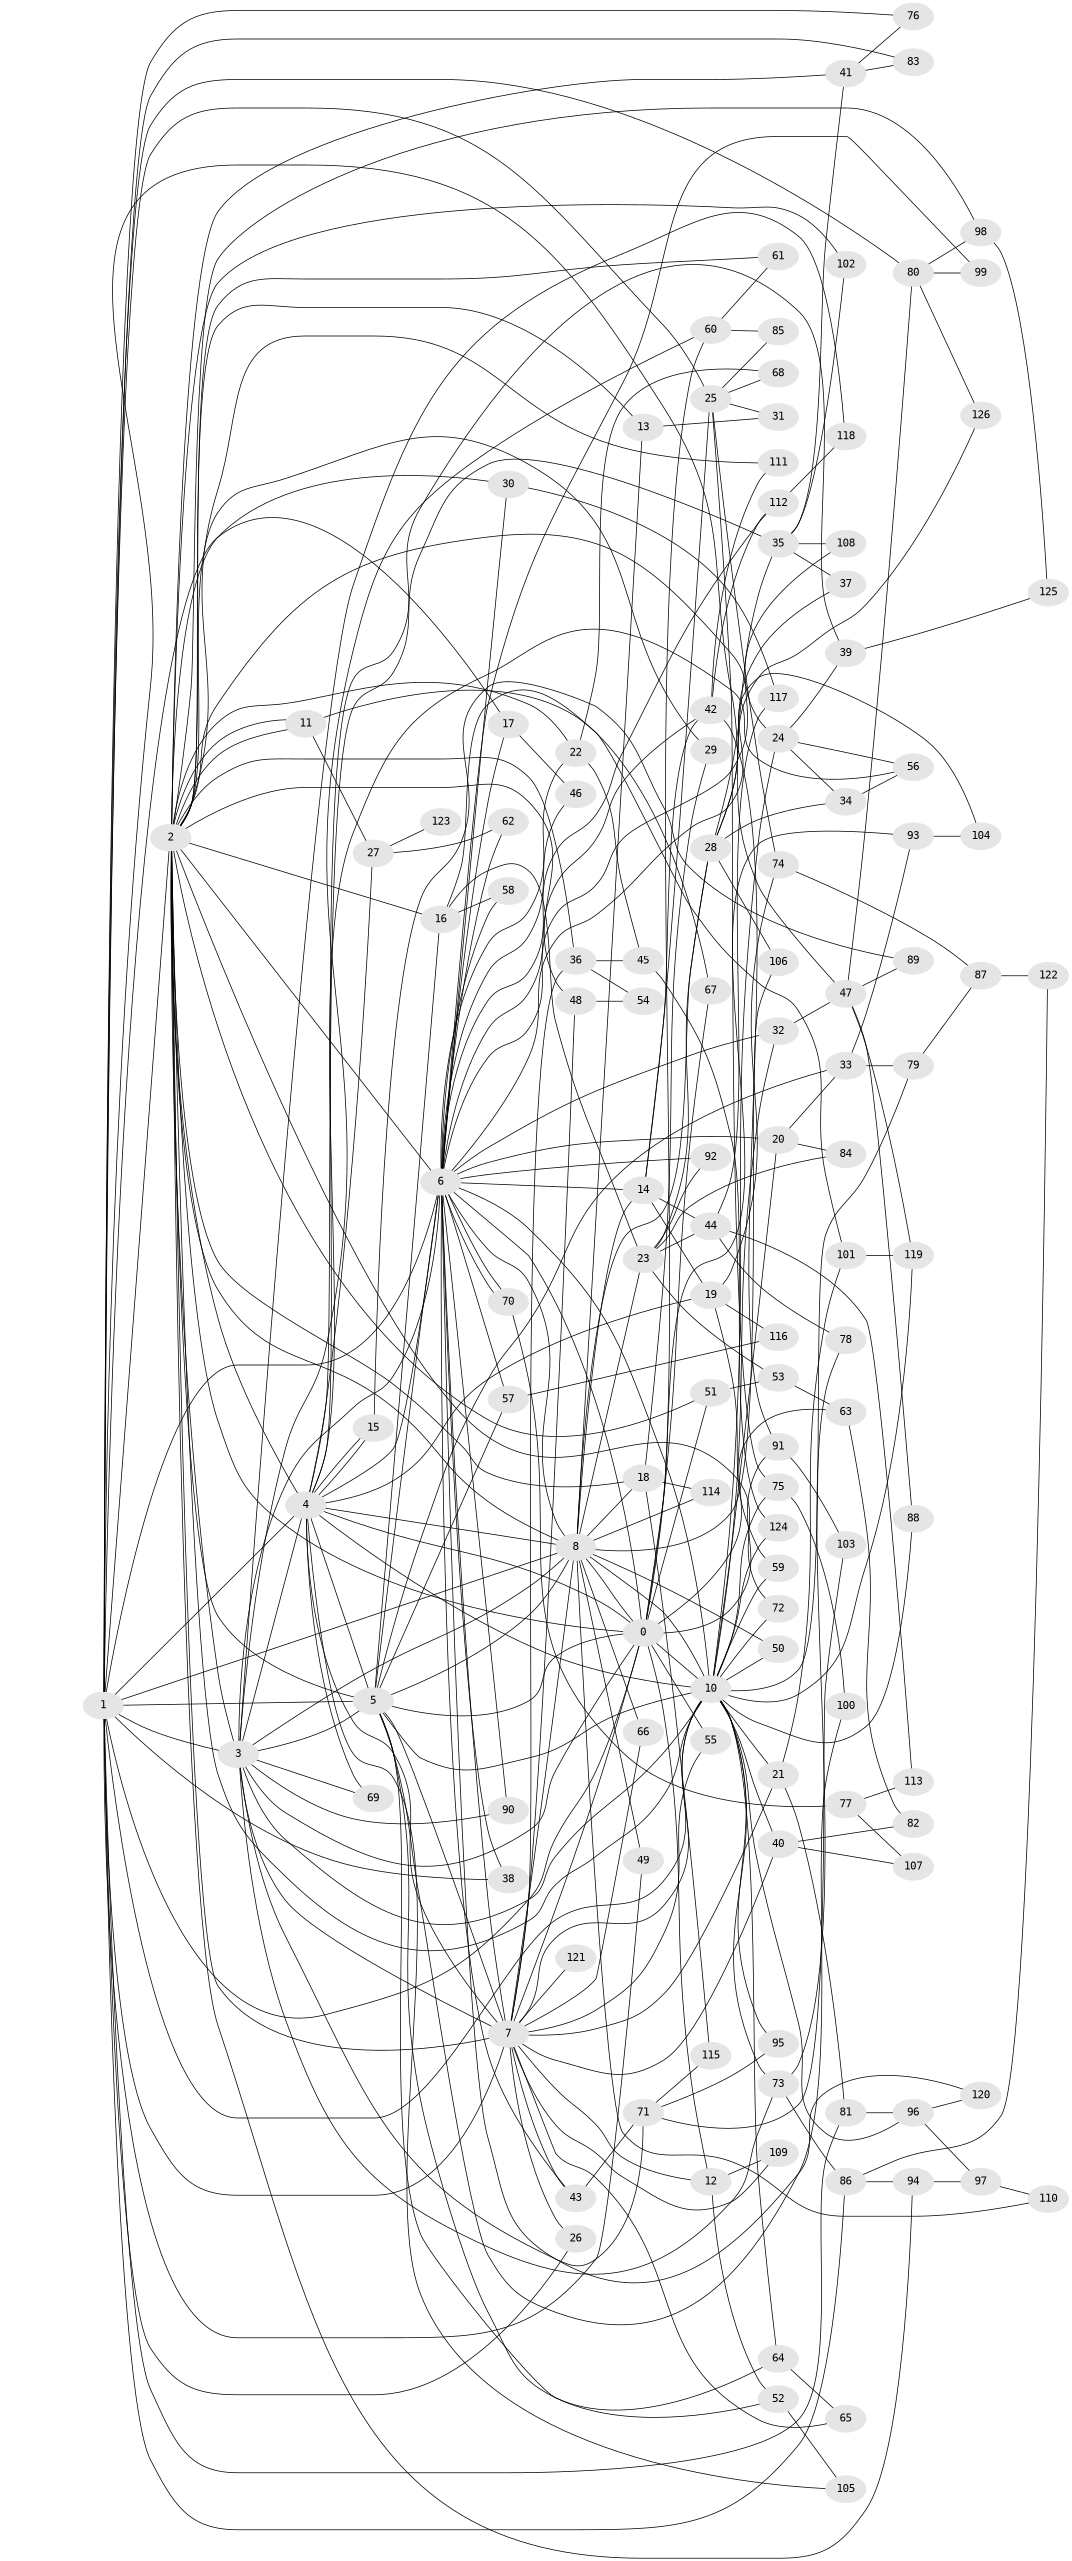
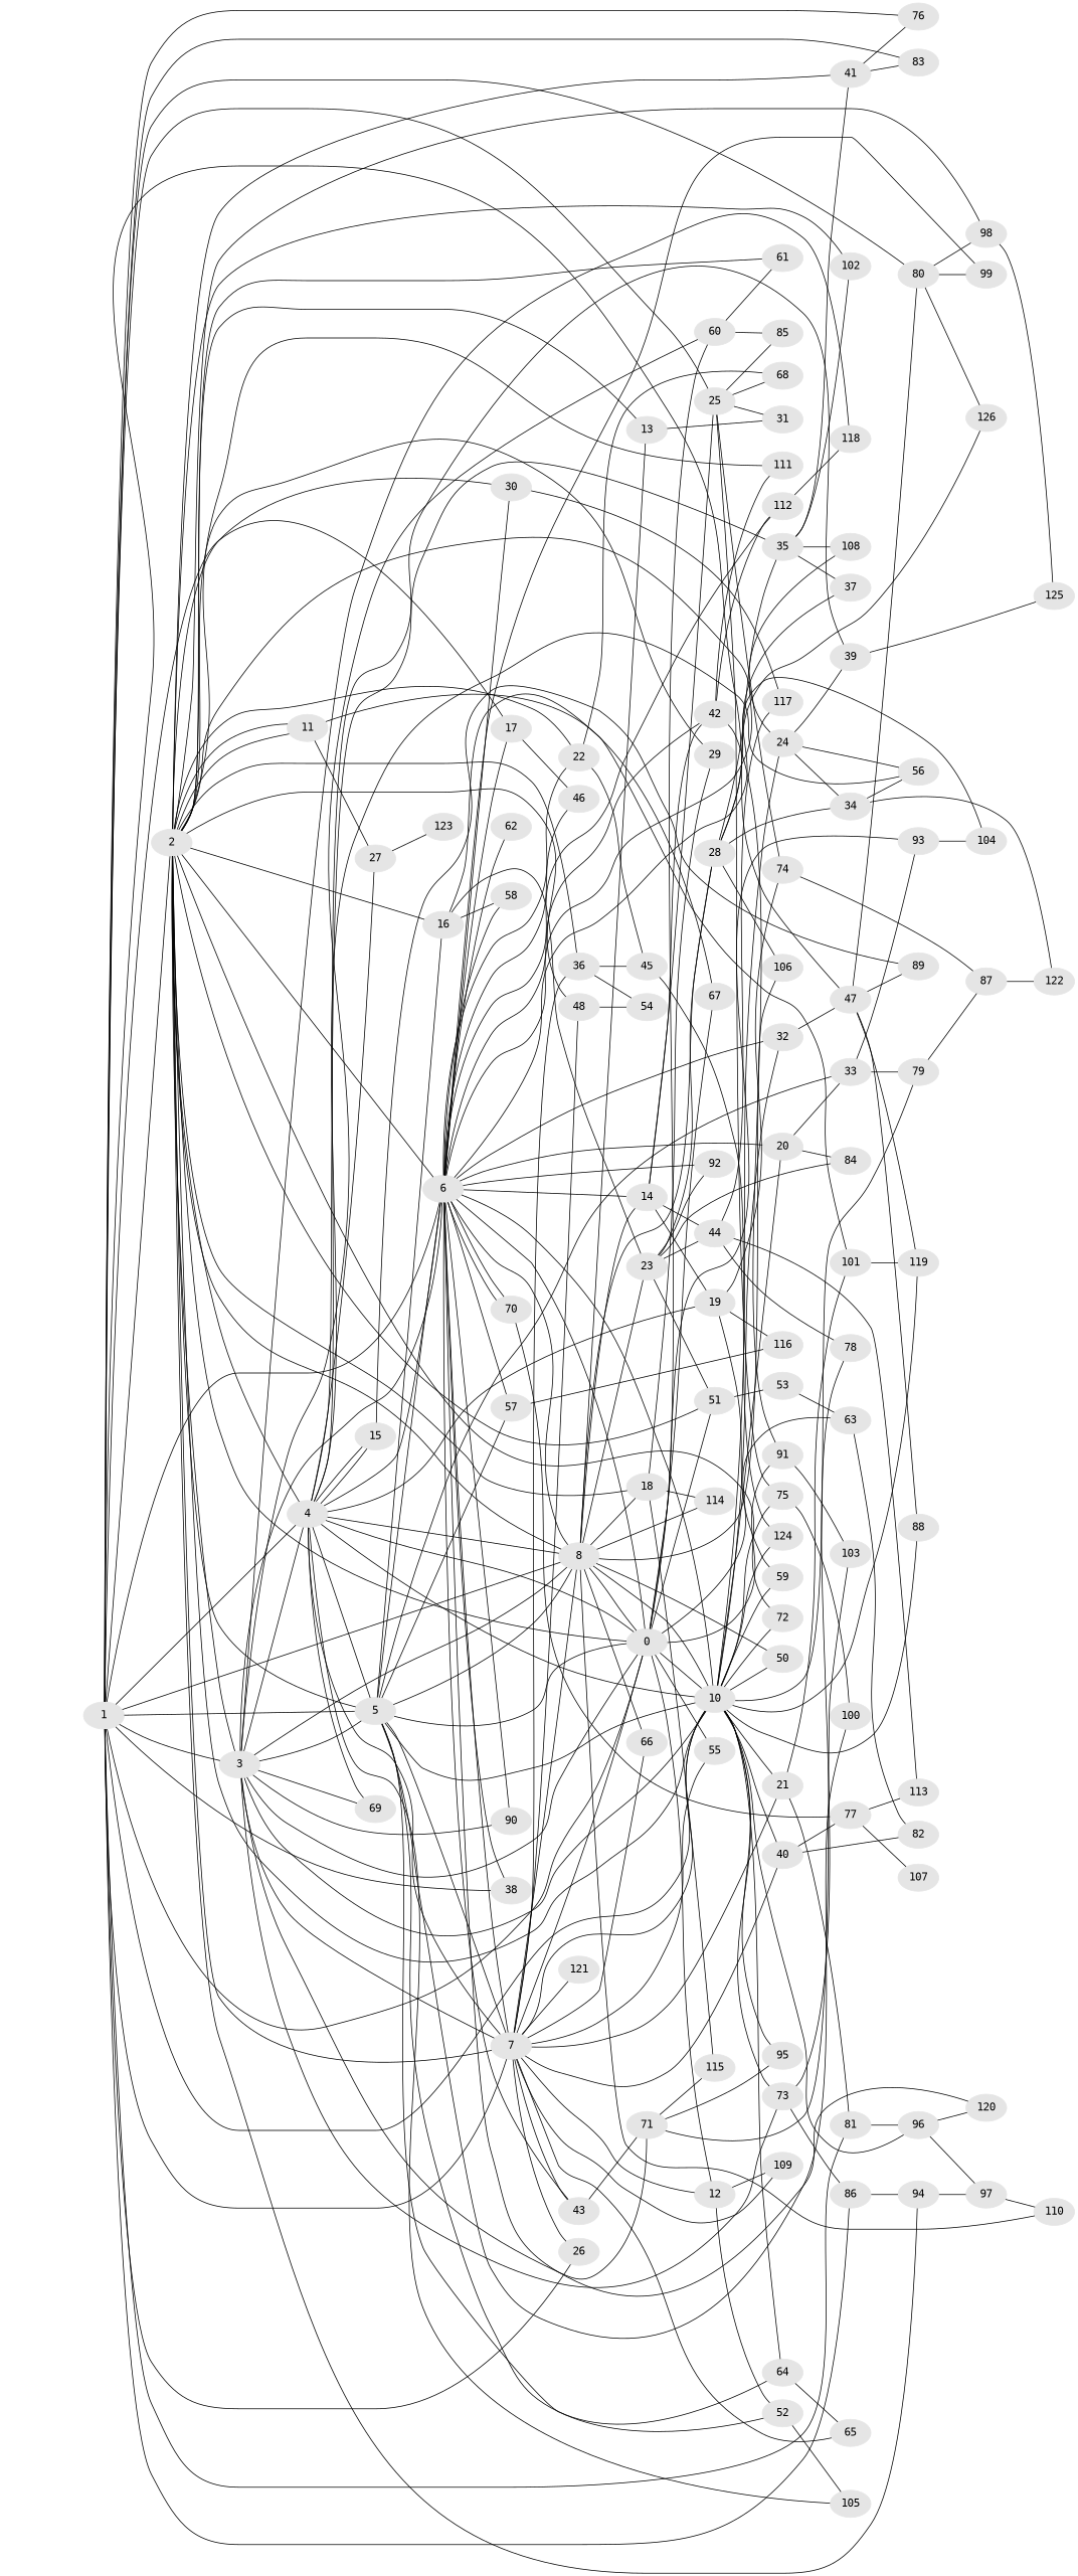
  graph {
    fontname="DejaVu Sans Mono"
    rankdir=LR
    node [color=gray90 fontname="DejaVu Sans Mono" style=filled]
    edge [fontname="DejaVu Sans Mono"]
    1
    2
    3
    4
    5
    6
    7
    8
    n9 [label=0]
    10
    17
    25
    26
    38
    47
-   49
    76
    80
    81
    83
    86
    11
    13
    16
    18
    22
    24
    29
    30
    36
    41
    48
    51
    61
    72
    94
    98
    102
    111
    60
    69
    71
    73
    90
    118
    15
    19
    27
    35
    39
    56
    105
    33
    52
    57
    64
    100
    14
    20
    32
    42
    43
    46
    58
    62
    70
    92
    99
    104
    108
    112
    120
    12
    21
    40
    55
    65
    66
    109
    121
    23
    28
    50
    106
    110
    114
    63
    67
    91
    93
    59
    75
    79
    88
    95
    96
    119
    124
    31
    74
    68
    85
    89
    126
    122
    101
    115
    45
    34
    117
    54
    53
    97
    125
    103
    78
    116
    123
    37
    44
    84
    77
    82
    87
    113
    107
    1 -- 2
    1 -- 3
    1 -- 4
    1 -- 5
    1 -- 6
    1 -- 7
    1 -- 8
    1 -- n9
    1 -- 10
    1 -- 17
    1 -- 25
    1 -- 26
    1 -- 38
    1 -- 47
-   1 -- 49
    1 -- 76
    1 -- 80
    1 -- 81
    1 -- 83
    1 -- 86
    2 -- 3
    2 -- 4
    2 -- 5
    2 -- 6
    2 -- 7
    2 -- 8
    2 -- n9
    2 -- 10
    2 -- 11
    2 -- 11
    2 -- 13
    2 -- 16
    2 -- 18
    2 -- 22
    2 -- 24
    2 -- 29
    2 -- 30
    2 -- 36
    2 -- 41
    2 -- 48
    2 -- 51
    2 -- 61
    2 -- 72
    2 -- 94
    2 -- 98
    2 -- 102
    2 -- 111
    3 -- 4
    3 -- 5
    3 -- 6
    3 -- 7
    3 -- 8
    3 -- n9
    3 -- 10
    3 -- 60
    3 -- 69
    3 -- 71
    3 -- 73
    3 -- 90
    3 -- 118
    4 -- 5
    4 -- 6
    4 -- 7
    4 -- 8
    4 -- n9
    4 -- 10
    4 -- 69
    4 -- 15
    4 -- 15
    4 -- 19
    4 -- 27
    4 -- 35
    4 -- 39
    4 -- 56
    4 -- 105
    5 -- 6
    5 -- 7
    5 -- 8
    5 -- n9
    5 -- 10
    5 -- 16
    5 -- 33
    5 -- 52
    5 -- 57
    5 -- 64
    5 -- 100
    6 -- 7
    6 -- 8
    6 -- n9
    6 -- 10
    6 -- 17
    6 -- 38
    6 -- 22
    6 -- 30
    6 -- 90
    6 -- 57
    6 -- 14
    6 -- 20
    6 -- 32
    6 -- 42
    6 -- 43
    6 -- 46
    6 -- 58
    6 -- 62
    6 -- 70
    6 -- 70
    6 -- 92
    6 -- 99
    6 -- 104
    6 -- 108
    6 -- 112
    6 -- 120
    7 -- 8
    7 -- n9
    7 -- 10
    7 -- 26
    7 -- 36
    7 -- 48
    7 -- 43
    7 -- 12
    7 -- 21
    7 -- 40
    7 -- 55
    7 -- 65
    7 -- 66
    7 -- 109
    7 -- 121
    8 -- n9
    8 -- 10
-   8 -- 49
    8 -- 13
    8 -- 18
    8 -- 14
    8 -- 66
    8 -- 23
    8 -- 28
    8 -- 50
    8 -- 106
    8 -- 110
    8 -- 114
    n9 -- 10
    n9 -- 51
    n9 -- 60
    n9 -- 12
    n9 -- 55
    n9 -- 63
    n9 -- 67
    n9 -- 91
    n9 -- 93
    10 -- 24
    10 -- 72
    10 -- 73
    10 -- 64
    10 -- 20
    10 -- 32
    10 -- 21
    10 -- 40
    10 -- 50
    10 -- 59
    10 -- 75
    10 -- 79
    10 -- 88
    10 -- 95
    10 -- 96
    10 -- 119
    10 -- 124
    17 -- 46
    25 -- 75
    25 -- 31
    25 -- 74
    25 -- 68
    25 -- 85
    47 -- 80
    47 -- 88
    47 -- 119
    47 -- 89
    80 -- 98
    80 -- 99
    80 -- 126
    81 -- 96
    86 -- 94
-   86 -- 122
+   34 -- 122
    11 -- 27
    11 -- 67
    13 -- 31
    16 -- 58
    16 -- 23
    16 -- 101
    18 -- 29
    18 -- 114
    18 -- 115
    22 -- 68
    22 -- 45
    24 -- 39
    24 -- 56
    24 -- 34
    30 -- 117
    36 -- 45
    36 -- 54
    41 -- 76
    41 -- 83
    48 -- 54
    51 -- 53
    94 -- 97
    98 -- 125
    60 -- 61
    60 -- 85
    71 -- 95
    71 -- 115
    71 -- 103
    73 -- 86
    73 -- 78
    15 -- 89
    19 -- 59
    19 -- 74
    19 -- 116
-   27 -- 62
    27 -- 123
    35 -- 41
    35 -- 102
    35 -- 108
    35 -- 37
    39 -- 125
    33 -- 93
    33 -- 79
    52 -- 105
    57 -- 116
    64 -- 65
    14 -- 25
    14 -- 19
    14 -- 42
    14 -- 44
    20 -- 33
    20 -- 84
    32 -- 47
    42 -- 111
    42 -- 112
    42 -- 91
    43 -- 71
    70 -- 77
    112 -- 118
    12 -- 52
    12 -- 109
    21 -- 81
    21 -- 101
-   40 -- 107
+   40 -- 77
    40 -- 82
    23 -- 92
    23 -- 28
-   23 -- 53
+   23 -- 51
    23 -- 44
    23 -- 84
    28 -- 35
    28 -- 106
    28 -- 126
    28 -- 34
    28 -- 37
    63 -- 82
    91 -- 103
    93 -- 104
    75 -- 100
    79 -- 87
    96 -- 120
    96 -- 97
    74 -- 87
    101 -- 119
    45 -- 124
    34 -- 56
    53 -- 63
    97 -- 110
    44 -- 117
    44 -- 78
    44 -- 113
    77 -- 113
    77 -- 107
    87 -- 122
  }
